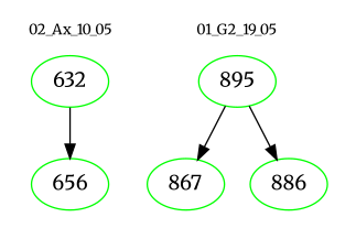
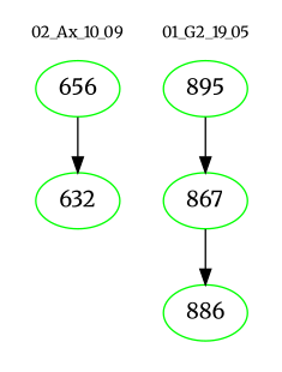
  digraph {
    fontname=Merriweather
    node [color=green fontname=Merriweather]
    edge [color=black fontname=Merriweather]
    n1 [label=632]
    n2 [label=656]
    n3 [label=895]
    n4 [label=867]
    n5 [label=886]
    subgraph cluster_1 {
      color=white
      fontsize=10
-     label="02_Ax_10_05"
+     label="02_Ax_10_09"
      n1
      n2
    }
    subgraph cluster_2 {
      color=white
      fontsize=10
      label="01_G2_19_05"
      n3
      n4
      n5
    }
-   n1 -> n2
+   n2 -> n1
    n3 -> n4
-   n3 -> n5
+   n4 -> n5
  }
